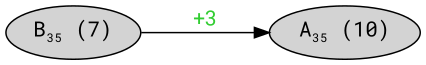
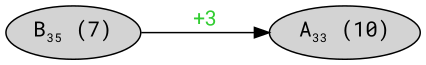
  digraph {
    rankdir=LR
    fontname="Roboto Mono"
    node [fillcolor=lightgray style=filled fontname="Roboto Mono"]
-   n1 [label=<A<sub><font point-size="10">35</font></sub> (10)>]
+   n1 [label=<A<sub><font point-size="10">33</font></sub> (10)>]
    n2 [label=<B<sub><font point-size="10">35</font></sub> (7)>]
    n2 -> n1 [label=<  <font color="limegreen">+3</font>  > fontname="Roboto Mono"]
  }
